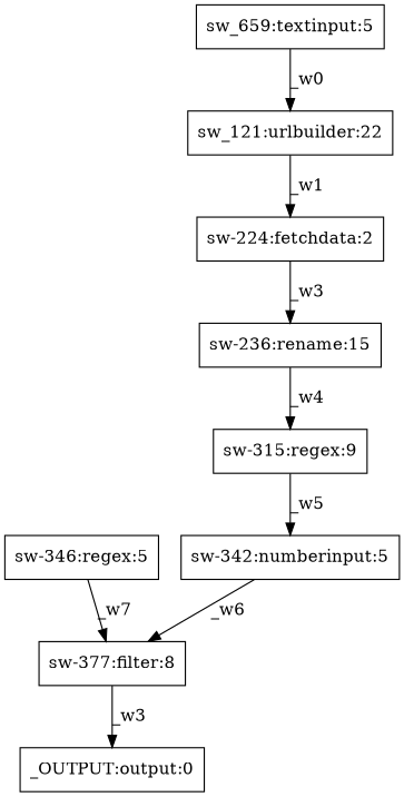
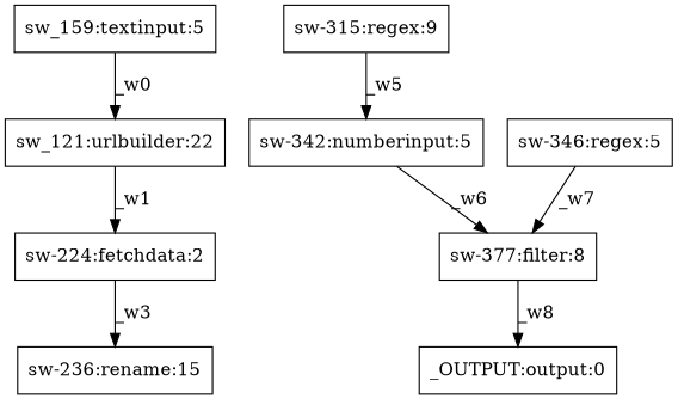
  digraph {
    node [shape=box]
    n1 [label="sw-236:rename:15"]
    n2 [label="sw-315:regex:9"]
    n3 [label="sw-342:numberinput:5"]
    n4 [label="sw-377:filter:8"]
    n5 [label="_OUTPUT:output:0"]
    n6 [label="sw_121:urlbuilder:22"]
    n7 [label="sw-224:fetchdata:2"]
-   n8 [label="sw_659:textinput:5"]
+   n8 [label="sw_159:textinput:5"]
    n9 [label="sw-346:regex:5"]
-   n1 -> n2 [label=_w4]
    n2 -> n3 [label=_w5]
    n3 -> n4 [label=_w6]
-   n4 -> n5 [label=_w3]
+   n4 -> n5 [label=_w8]
    n6 -> n7 [label=_w1]
    n7 -> n1 [label=_w3]
    n8 -> n6 [label=_w0]
    n9 -> n4 [label=_w7]
  }
